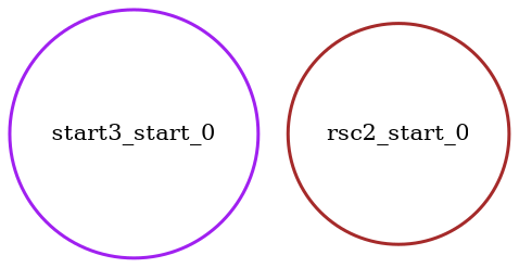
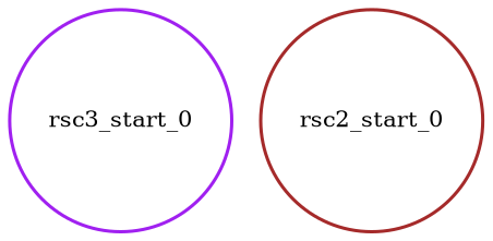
  digraph {
    node [fontcolor=black style=bold shape=circle]
-   rsc3_start_0 [color=purple label=start3_start_0]
+   rsc3_start_0 [color=purple]
    rsc2_start_0 [color=brown]
  }
